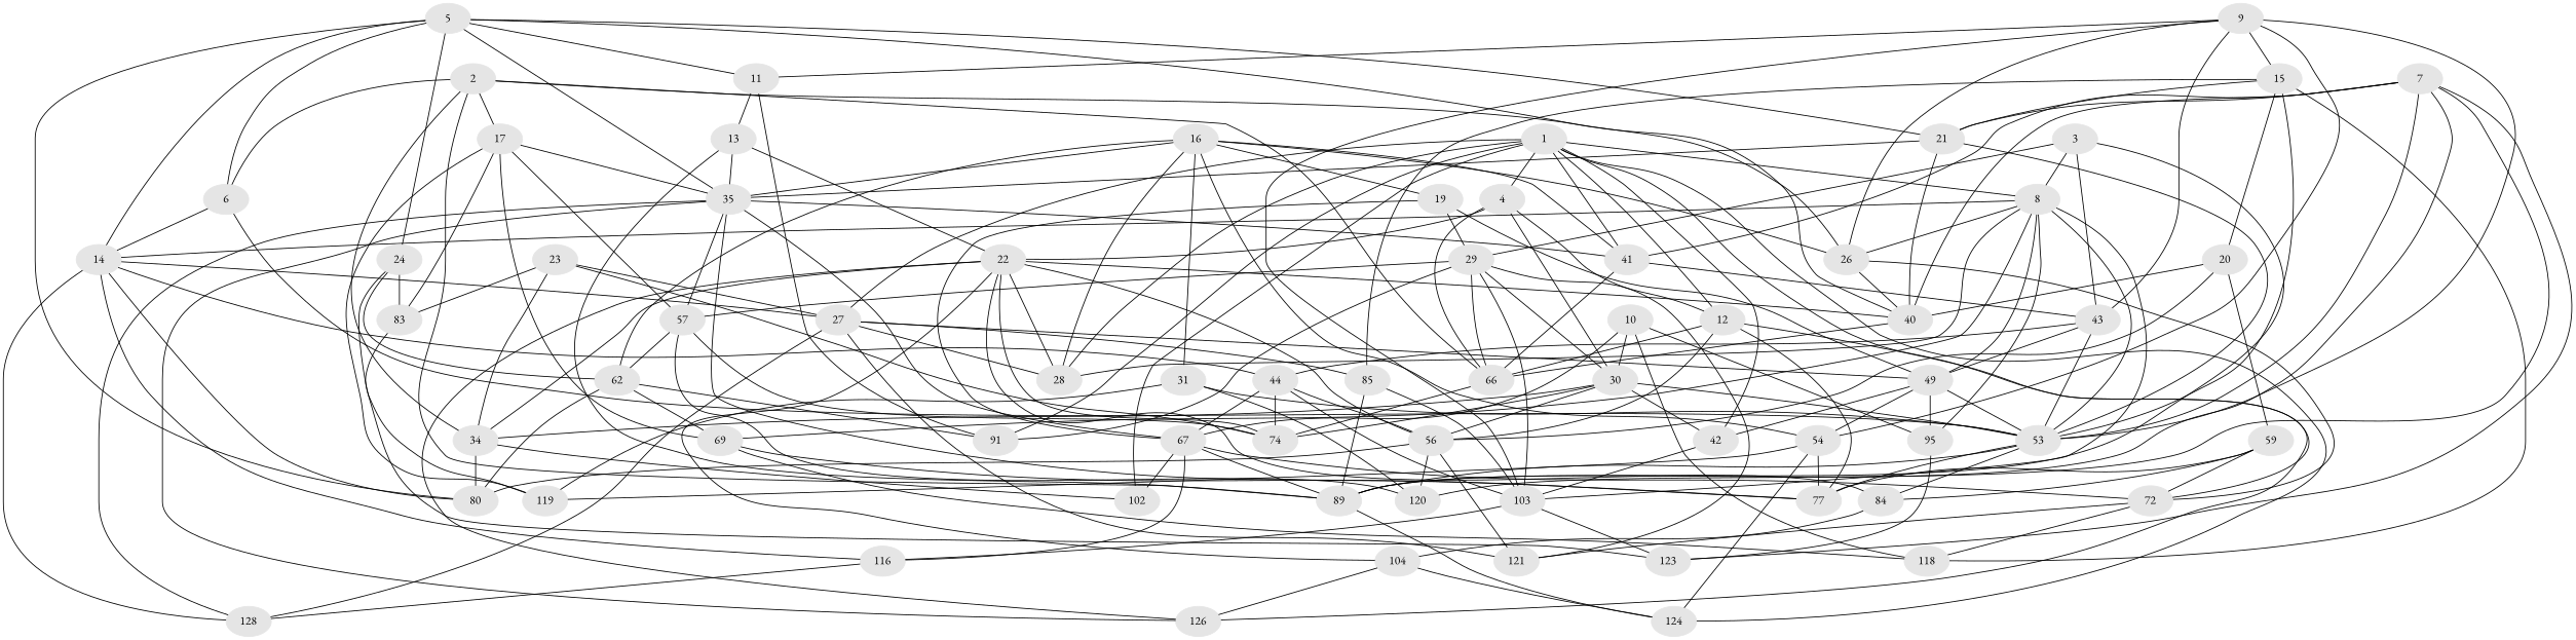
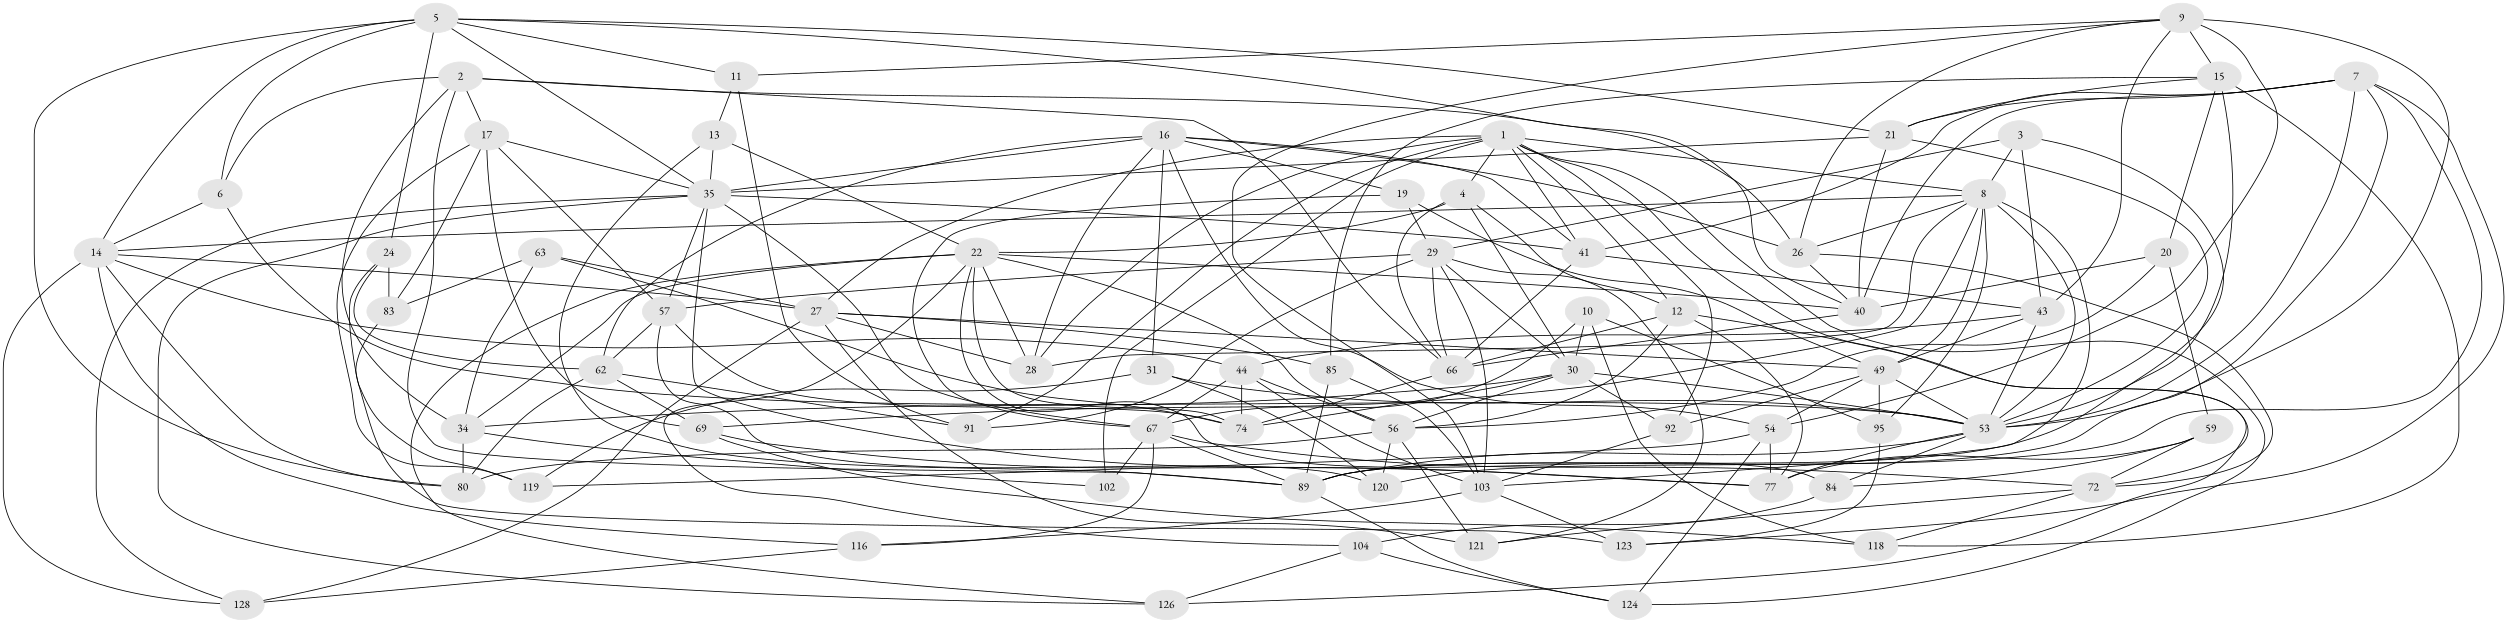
  graph {
    fontname="EB Garamond"
    node [color=gray90 fontname="EB Garamond" style=filled]
    edge [fontname="EB Garamond"]
    1 [super="+39+70"]
    4 [super="+64"]
    8 [super="+55+48"]
    12 [super="+87"]
    27 [super="+65+88"]
    28 [super="+71"]
    41 [super="+131"]
    72 [super="+96"]
    91
-   92 [label=42]
+   92
    102
    124
    66 [super="+90+86"]
    22 [super="+42+50"]
    30 [super="+75+127"]
    26 [super="+108"]
    14 [super="+117+38"]
    53 [super="+58+61"]
    49 [super="+78"]
    69 [super="+98"]
    95
    103 [super="+137+134"]
    56 [super="+136+111"]
    77 [super="+99"]
    126
    128
    85
    121
    43 [super="+46"]
    118
    2 [super="+52"]
    6
    17 [super="+81"]
    34 [super="+122"]
    89 [super="+94+100"]
    35 [super="+47+93"]
    57 [super="+60"]
    83
    119
    40 [super="+105"]
    80 [super="+113"]
    74 [super="+132"]
    3
    29 [super="+73+33"]
    44 [super="+125"]
    84
    104
    5 [super="+82+32"]
    11
    21 [super="+37"]
    24
    13
    116
    62 [super="+112"]
    67 [super="+106"]
    7 [super="+45+36"]
    120
    123
    54 [super="+79"]
    9 [super="+76"]
    15 [super="+51"]
    20
    10
    59
    16 [super="+25+18"]
    19
    31
-   23
+   23 [label=63]
    1 -- 4
    1 -- 8
    1 -- 12
    1 -- 27
    1 -- 28
    1 -- 41
    1 -- 72
    1 -- 91
    1 -- 92
    1 -- 102 [weight=2]
    1 -- 124
    4 -- 12
    4 -- 66 [weight=2]
    4 -- 22
    4 -- 30
    8 -- 28
    8 -- 26
    8 -- 14
    8 -- 53
    8 -- 49
    8 -- 69
    8 -- 95
    8 -- 103
    12 -- 66
    12 -- 56
    12 -- 77
    12 -- 126
    27 -- 28
    27 -- 49
    27 -- 128
    27 -- 85
    27 -- 121
    41 -- 66
    41 -- 43
    72 -- 121
    72 -- 118
    92 -- 103
    66 -- 74
    22 -- 28
    22 -- 56
    22 -- 126
    22 -- 34
    22 -- 40
    22 -- 74
    22 -- 84
    22 -- 104
    30 -- 92
    30 -- 53
    30 -- 56
    30 -- 34
    30 -- 74
    26 -- 72
    26 -- 40
    14 -- 27
    14 -- 128
    14 -- 80
    14 -- 44
    14 -- 116
    53 -- 77
    53 -- 89
    53 -- 84
    49 -- 92
    49 -- 53
    49 -- 95
    49 -- 54
    69 -- 77
    69 -- 118
    95 -- 123
    103 -- 116
    103 -- 123
    56 -- 121
    56 -- 80
    56 -- 120
    85 -- 103
    85 -- 89
    43 -- 53
    43 -- 49
    43 -- 44
    2 -- 66
    2 -- 26
    2 -- 6
    2 -- 17
    2 -- 34
    2 -- 89
    6 -- 14
    6 -- 53
    17 -- 69
    17 -- 35
    17 -- 57
    17 -- 83
    17 -- 119
    34 -- 102
    34 -- 80
    89 -- 124
    35 -- 41
    35 -- 77
    35 -- 126
    35 -- 128
    35 -- 57
    35 -- 67
    57 -- 74
    57 -- 62
    57 -- 120
    83 -- 123
    40 -- 66
    3 -- 8
    3 -- 43
    3 -- 89
    3 -- 29
    29 -- 91
    29 -- 66
    29 -- 30
    29 -- 103
    29 -- 121
    29 -- 57
    44 -- 103
    44 -- 56
    44 -- 74
    44 -- 67
    84 -- 104
    104 -- 124
    104 -- 126
    5 -- 14
    5 -- 6
    5 -- 35
    5 -- 40
    5 -- 80
    5 -- 11
    5 -- 21
    5 -- 24
    11 -- 91
    11 -- 13
    21 -- 53
    21 -- 35
    21 -- 40
    24 -- 83
    24 -- 119
    24 -- 62
    13 -- 22
    13 -- 89
    13 -- 35
    116 -- 128
    62 -- 91
    62 -- 69
    62 -- 80
    67 -- 72
    67 -- 102
    67 -- 89
    67 -- 116
    7 -- 41
    7 -- 53
    7 -- 89
    7 -- 40
    7 -- 21
    7 -- 120
    7 -- 123
    54 -- 124
    54 -- 77
    54 -- 119
    9 -- 26
    9 -- 53 [weight=2]
    9 -- 103
    9 -- 43
    9 -- 11
    9 -- 54
    9 -- 15
    15 -- 53
    15 -- 85
    15 -- 118
    15 -- 21
    15 -- 20
    20 -- 56
    20 -- 40
    20 -- 59
    10 -- 30
    10 -- 95
    10 -- 118
    10 -- 67
    59 -- 72
    59 -- 77
    59 -- 84
    16 -- 28
    16 -- 41
    16 -- 26
    16 -- 35
    16 -- 62
    16 -- 54
    16 -- 19
    16 -- 31
    19 -- 49
    19 -- 29
    19 -- 67
    31 -- 53
    31 -- 119
    31 -- 120
    23 -- 27
    23 -- 34
    23 -- 83
    23 -- 74
  }
